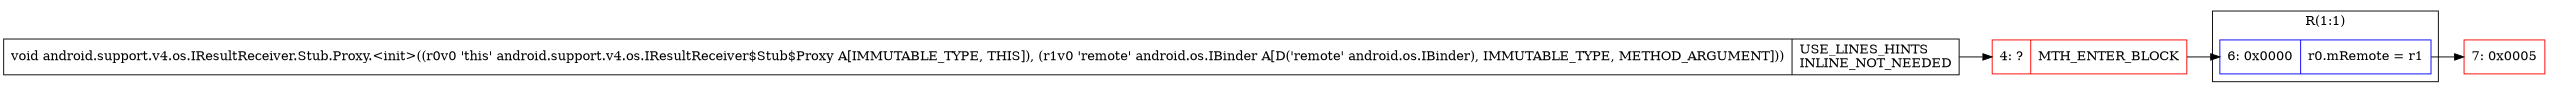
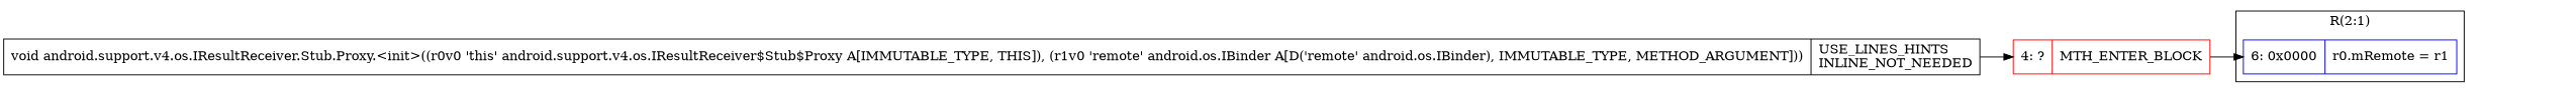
  digraph {
    rankdir=LR
    node [color=red shape=record]
    n1 [color=blue label="{6\:\ 0x0000|r0.mRemote = r1\l}"]
-   n2 [label="{7\:\ 0x0005}"]
    n3 [label="{4\:\ ?|MTH_ENTER_BLOCK\l}"]
    n4 [label="{void android.support.v4.os.IResultReceiver.Stub.Proxy.\<init\>((r0v0 'this' android.support.v4.os.IResultReceiver$Stub$Proxy A[IMMUTABLE_TYPE, THIS]), (r1v0 'remote' android.os.IBinder A[D('remote' android.os.IBinder), IMMUTABLE_TYPE, METHOD_ARGUMENT]))  | USE_LINES_HINTS\lINLINE_NOT_NEEDED\l}" color=""]
    subgraph cluster_1 {
-     label="R(1:1)"
+     label="R(2:1)"
      n1
    }
-   n1 -> n2
    n3 -> n1
    n4 -> n3
  }
